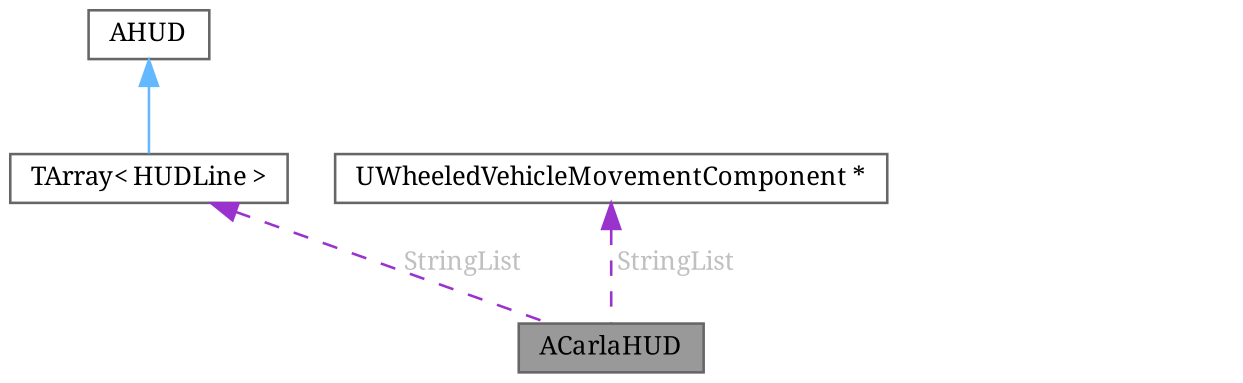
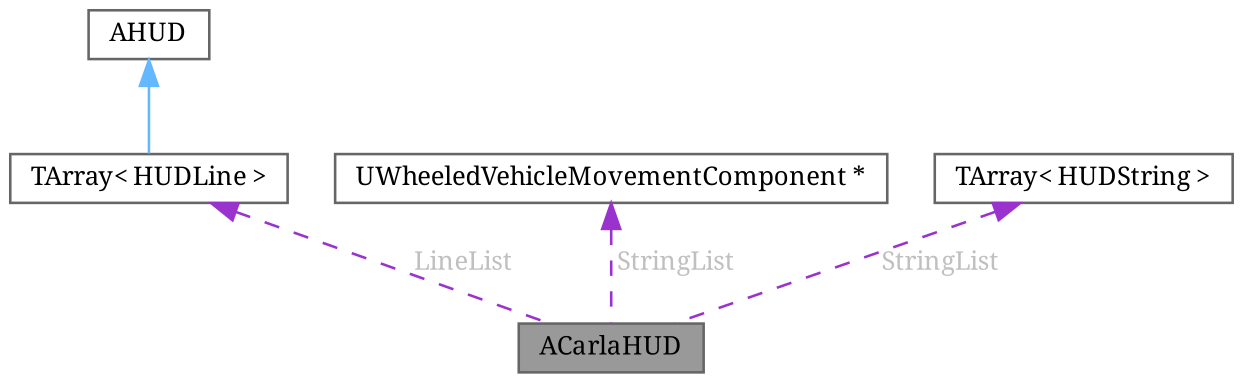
  digraph {
    fontname="Noto Serif"
    node [color=gray40 fillcolor=white fontname="Noto Serif" fontsize=10 shape=box style=filled]
    edge [color=darkorchid3 dir=back fontname="Noto Serif" fontsize=10 labelfontname=Helvetica labelfontsize=10 style=dashed fontcolor=grey]
    n1 [fillcolor=grey60 fontcolor=black height=0.2 label=ACarlaHUD width=0.4]
    n2 [height=0.2 label=AHUD width=0.4]
    n3 [height=0.2 label="TArray\< HUDLine \>" width=0.4]
    n4 [height=0.2 label="UWheeledVehicleMovementComponent *" width=0.4]
+   n5 [height=0.2 label="TArray\< HUDString \>" width=0.4]
    n2 -> n3 [color=steelblue1 style=solid fontcolor=""]
-   n3 -> n1 [label=" StringList"]
+   n3 -> n1 [label=" LineList"]
    n4 -> n1 [label=" StringList"]
+   n5 -> n1 [label=" StringList"]
  }
